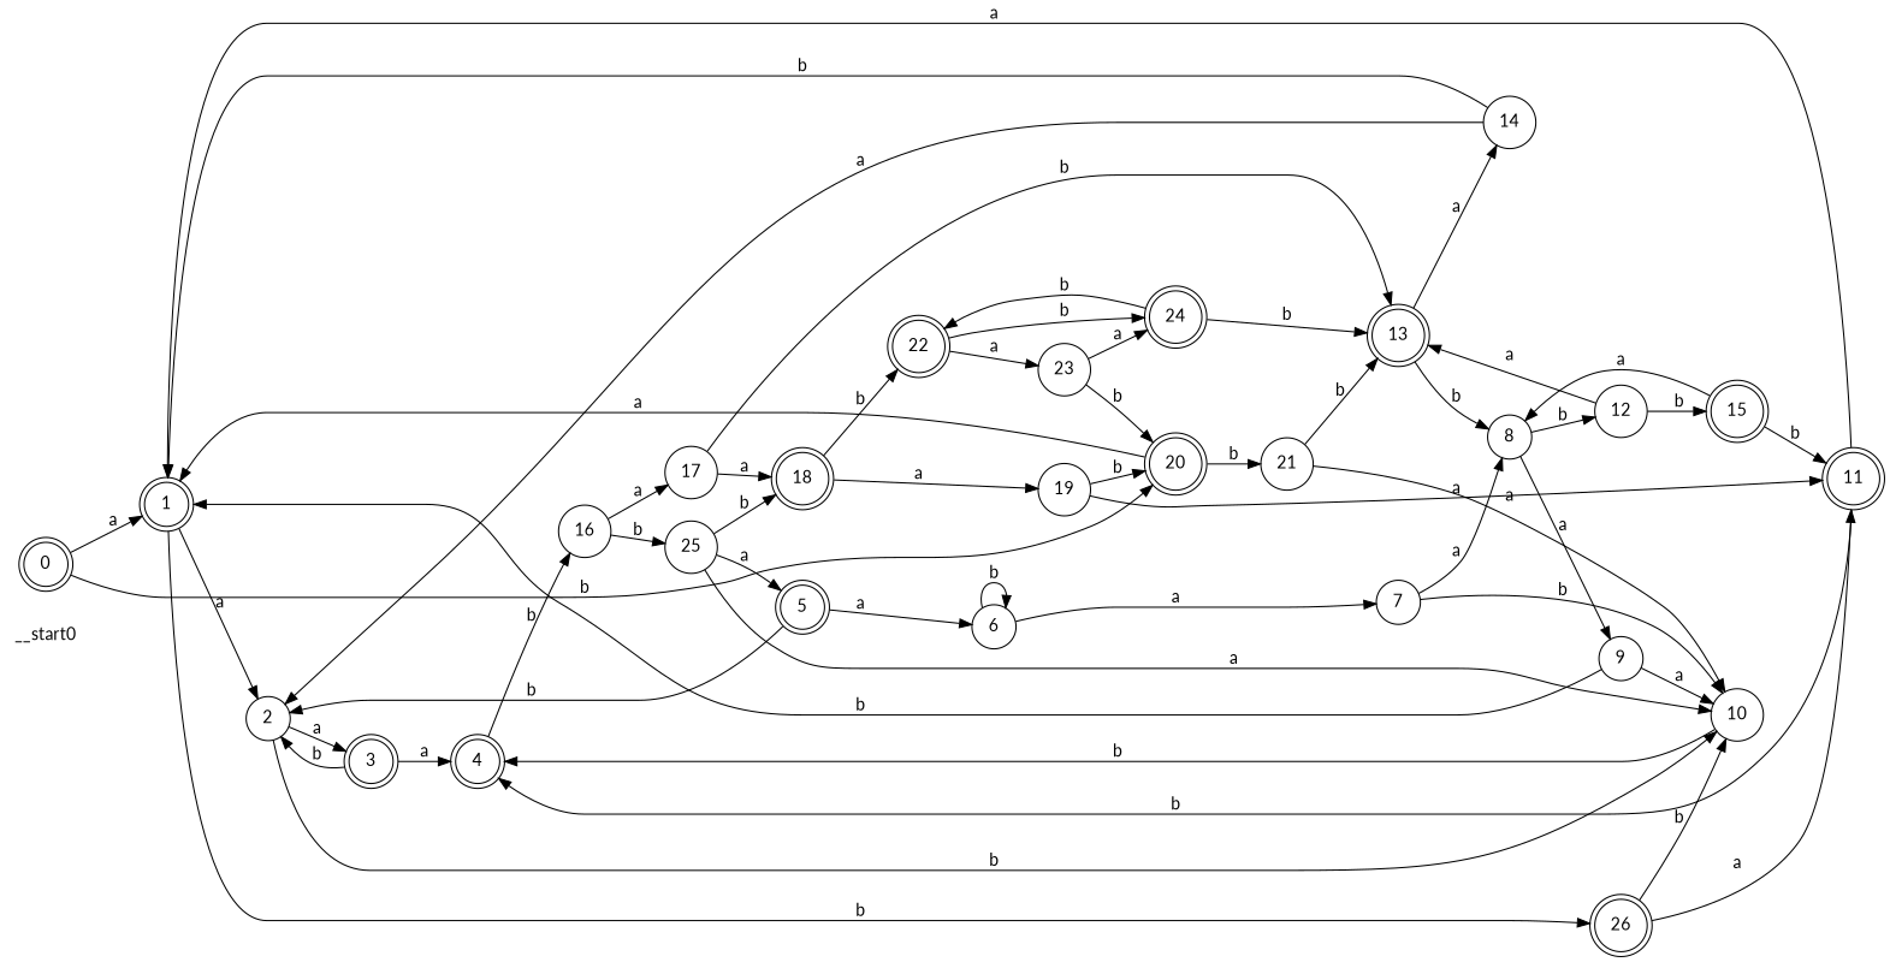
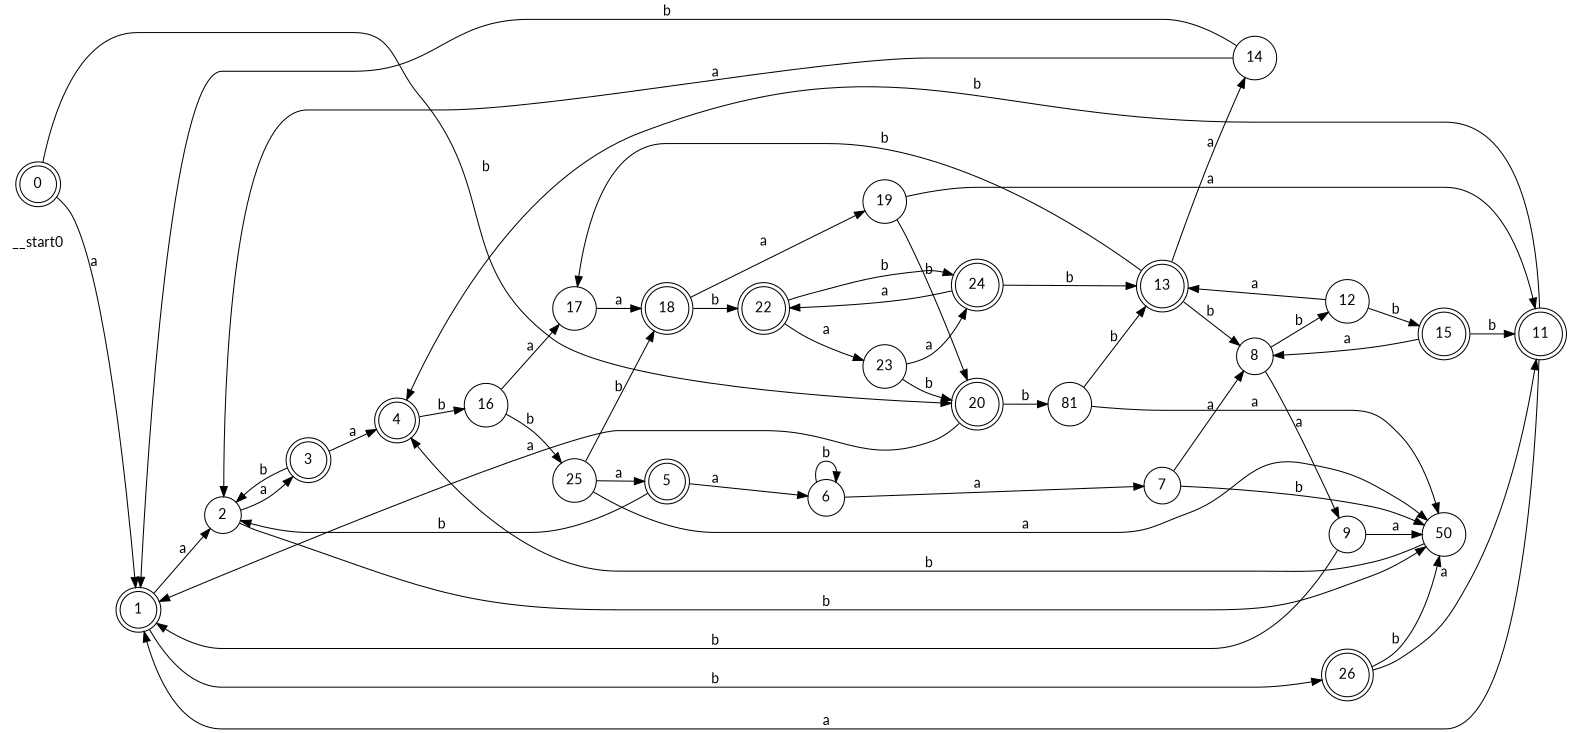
  digraph {
    fontname=Lato
    rankdir=LR
    node [fontname=Lato shape=circle color=black fillcolor=white style=filled]
    edge [fontname=Lato]
    __start0 [shape=none color="" fillcolor="" style=""]
    n2 [label=0 shape=doublecircle style="rounded,filled"]
    n3 [label=1 shape=doublecircle style="rounded,filled"]
    n4 [label=20 shape=doublecircle style="rounded,filled"]
    n5 [label=2]
    n6 [label=26 shape=doublecircle style="rounded,filled"]
-   n7 [label=21]
+   n7 [label=81]
    n8 [label=3 shape=doublecircle style="rounded,filled"]
-   n9 [label=10]
+   n9 [label=50]
    n10 [label=11 shape=doublecircle style="rounded,filled"]
    n11 [label=4 shape=doublecircle style="rounded,filled"]
    n12 [label=16]
    n13 [label=5 shape=doublecircle style="rounded,filled"]
    n14 [label=6]
    n15 [label=17]
    n16 [label=25]
    n17 [label=7]
    n18 [label=8]
    n19 [label=9]
    n20 [label=12]
    n21 [label=13 shape=doublecircle style="rounded,filled"]
    n22 [label=15 shape=doublecircle style="rounded,filled"]
    n23 [label=14]
    n24 [label=18 shape=doublecircle style="rounded,filled"]
    n25 [label=19]
    n26 [label=22 shape=doublecircle style="rounded,filled"]
    n27 [label=23]
    n28 [label=24 shape=doublecircle style="rounded,filled"]
    n2 -> n3 [label=a]
    n2 -> n4 [label=b]
    n3 -> n5 [label=a]
    n3 -> n6 [label=b]
    n4 -> n3 [label=a]
    n4 -> n7 [label=b]
    n5 -> n8 [label=a]
    n5 -> n9 [label=b]
    n6 -> n9 [label=b]
    n6 -> n10 [label=a]
    n7 -> n9 [label=a]
    n7 -> n21 [label=b]
    n8 -> n5 [label=b]
    n8 -> n11 [label=a]
    n9 -> n11 [label=b]
    n10 -> n3 [label=a]
    n10 -> n11 [label=b]
    n11 -> n12 [label=b]
    n12 -> n15 [label=a]
    n12 -> n16 [label=b]
    n13 -> n5 [label=b]
    n13 -> n14 [label=a]
    n14 -> n14 [label=b]
    n14 -> n17 [label=a]
-   n15 -> n21 [label=b]
+   n21 -> n15 [label=b]
    n15 -> n24 [label=a]
    n16 -> n9 [label=a]
    n16 -> n13 [label=a]
    n16 -> n24 [label=b]
    n17 -> n9 [label=b]
    n17 -> n18 [label=a]
    n18 -> n19 [label=a]
    n18 -> n20 [label=b]
    n19 -> n3 [label=b]
    n19 -> n9 [label=a]
    n20 -> n21 [label=a]
    n20 -> n22 [label=b]
    n21 -> n18 [label=b]
    n21 -> n23 [label=a]
    n22 -> n10 [label=b]
    n22 -> n18 [label=a]
    n23 -> n3 [label=b]
    n23 -> n5 [label=a]
    n24 -> n25 [label=a]
    n24 -> n26 [label=b]
    n25 -> n4 [label=b]
    n25 -> n10 [label=a]
    n26 -> n27 [label=a]
    n26 -> n28 [label=b]
    n27 -> n4 [label=b]
    n27 -> n28 [label=a]
    n28 -> n21 [label=b]
-   n28 -> n26 [label=b]
+   n28 -> n26 [label=a]
  }
